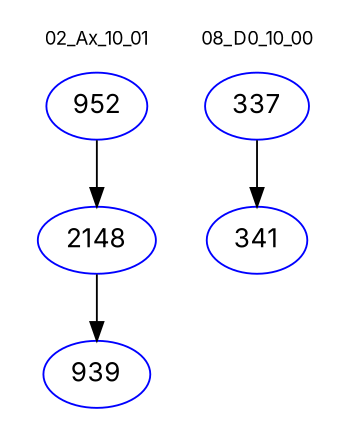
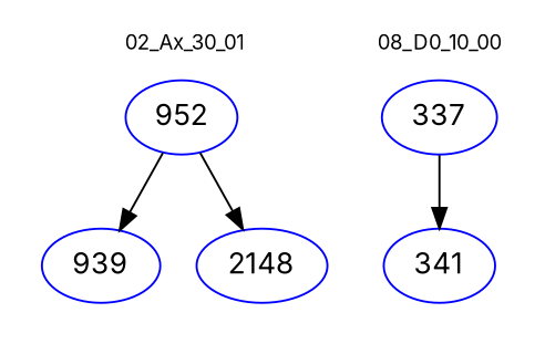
  digraph {
    fontname=Inter
    node [color=blue fontname=Inter]
    edge [color=black fontname=Inter]
    n1 [label=952]
    n2 [label=939]
    n3 [label=2148]
    n4 [label=337]
    n5 [label=341]
    subgraph cluster_1 {
      color=white
      fontsize=10
-     label="02_Ax_10_01"
+     label="02_Ax_30_01"
      n1
      n2
      n3
    }
    subgraph cluster_2 {
      color=white
      fontsize=10
      label="08_D0_10_00"
      n4
      n5
    }
-   n3 -> n2
+   n1 -> n2
    n1 -> n3
    n4 -> n5
  }
